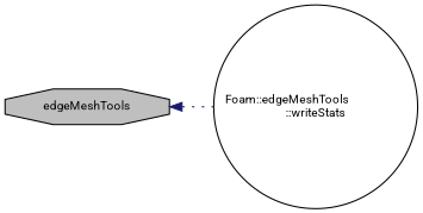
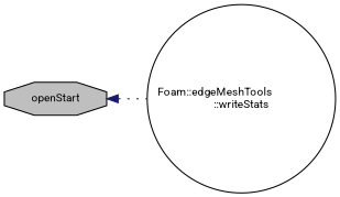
  digraph {
    rankdir=LR
    fontname=Roboto
    node [color=black fontname=Roboto fontsize=10]
-   n1 [fillcolor=grey75 fontcolor=black height=0.2 label=edgeMeshTools shape=octagon style=filled width=0.4]
+   n1 [fillcolor=grey75 fontcolor=black height=0.2 label=openStart shape=octagon style=filled width=0.4]
    n2 [height=0.2 label="Foam::edgeMeshTools\l::writeStats" shape=circle width=0.4]
    n1 -> n2 [color=midnightblue dir=back fontname=Roboto fontsize=10 labelfontname=Helvetica labelfontsize=10 style=dotted]
  }
